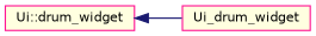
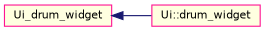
  digraph {
    rankdir=LR
    node [color=deeppink fillcolor=lightyellow fontname=Helvetica fontsize=10 shape=record style=filled]
    n1 [height=0.2 label=Ui_drum_widget width=0.4]
    n2 [height=0.2 label="Ui::drum_widget" width=0.4]
-   n2 -> n1 [color=midnightblue dir=back fontname=Helvetica fontsize=10 labelfontname=Helvetica labelfontsize=10 style=solid]
+   n1 -> n2 [color=midnightblue dir=back fontname=Helvetica fontsize=10 labelfontname=Helvetica labelfontsize=10 style=solid]
  }
